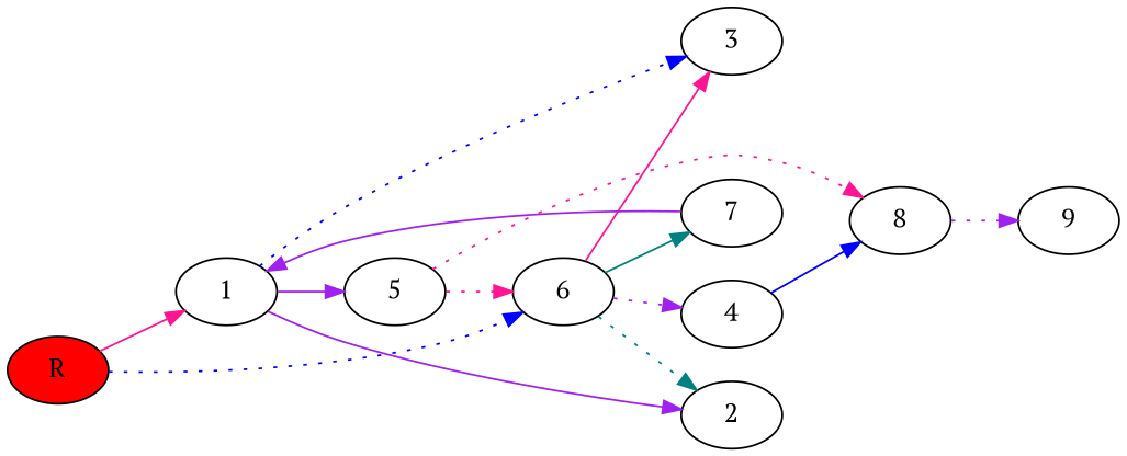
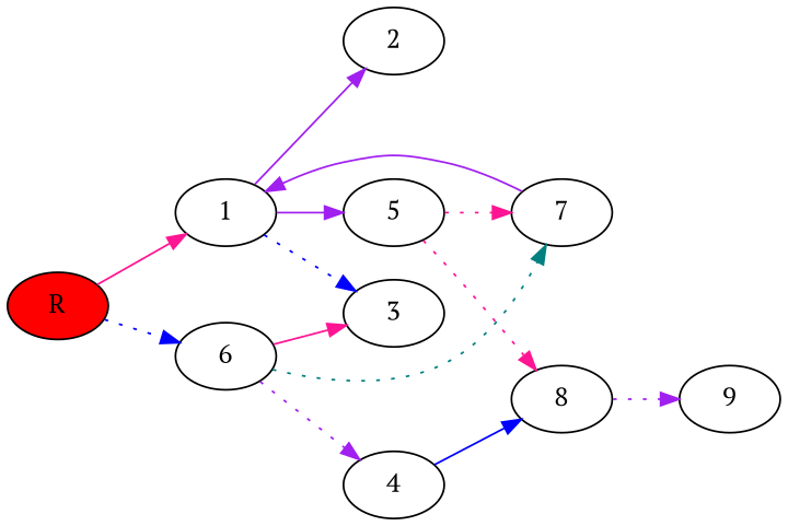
  digraph {
    fontname="PT Serif"
    rankdir=LR
    node [fontname="PT Serif"]
    edge [color=purple fontname="PT Serif" style=dotted]
    1
    2
    3
    5
    8
    6
    4
    9
    7
    R [fillcolor="#ff0000" style=filled]
    1 -> 2 [style=solid]
    1 -> 3 [color=blue]
    1 -> 5 [style=solid]
    5 -> 8 [color=deeppink]
-   5 -> 6 [color=deeppink]
+   5 -> 7 [color=deeppink]
    8 -> 9
-   6 -> 2 [color=teal]
    6 -> 3 [color=deeppink style=solid]
    6 -> 4
-   6 -> 7 [color=teal style=solid]
+   6 -> 7 [color=teal]
    4 -> 8 [color=blue style=solid]
    7 -> 1 [style=solid]
    R -> 1 [color=deeppink style=solid]
    R -> 6 [color=blue]
  }
